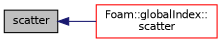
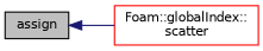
  digraph {
    rankdir=LR
    node [fontname=Helvetica fontsize=10 shape=record]
-   n1 [color=black fillcolor=grey75 fontcolor=black height=0.2 label=scatter style=filled width=0.4]
+   n1 [color=black fillcolor=grey75 fontcolor=black height=0.2 label=assign style=filled width=0.4]
    n2 [color=red height=0.2 label="Foam::globalIndex::\lscatter" width=0.4]
    n1 -> n2 [color=midnightblue dir=back fontname=Helvetica fontsize=10 labelfontname=Helvetica labelfontsize=10 style=solid]
  }
